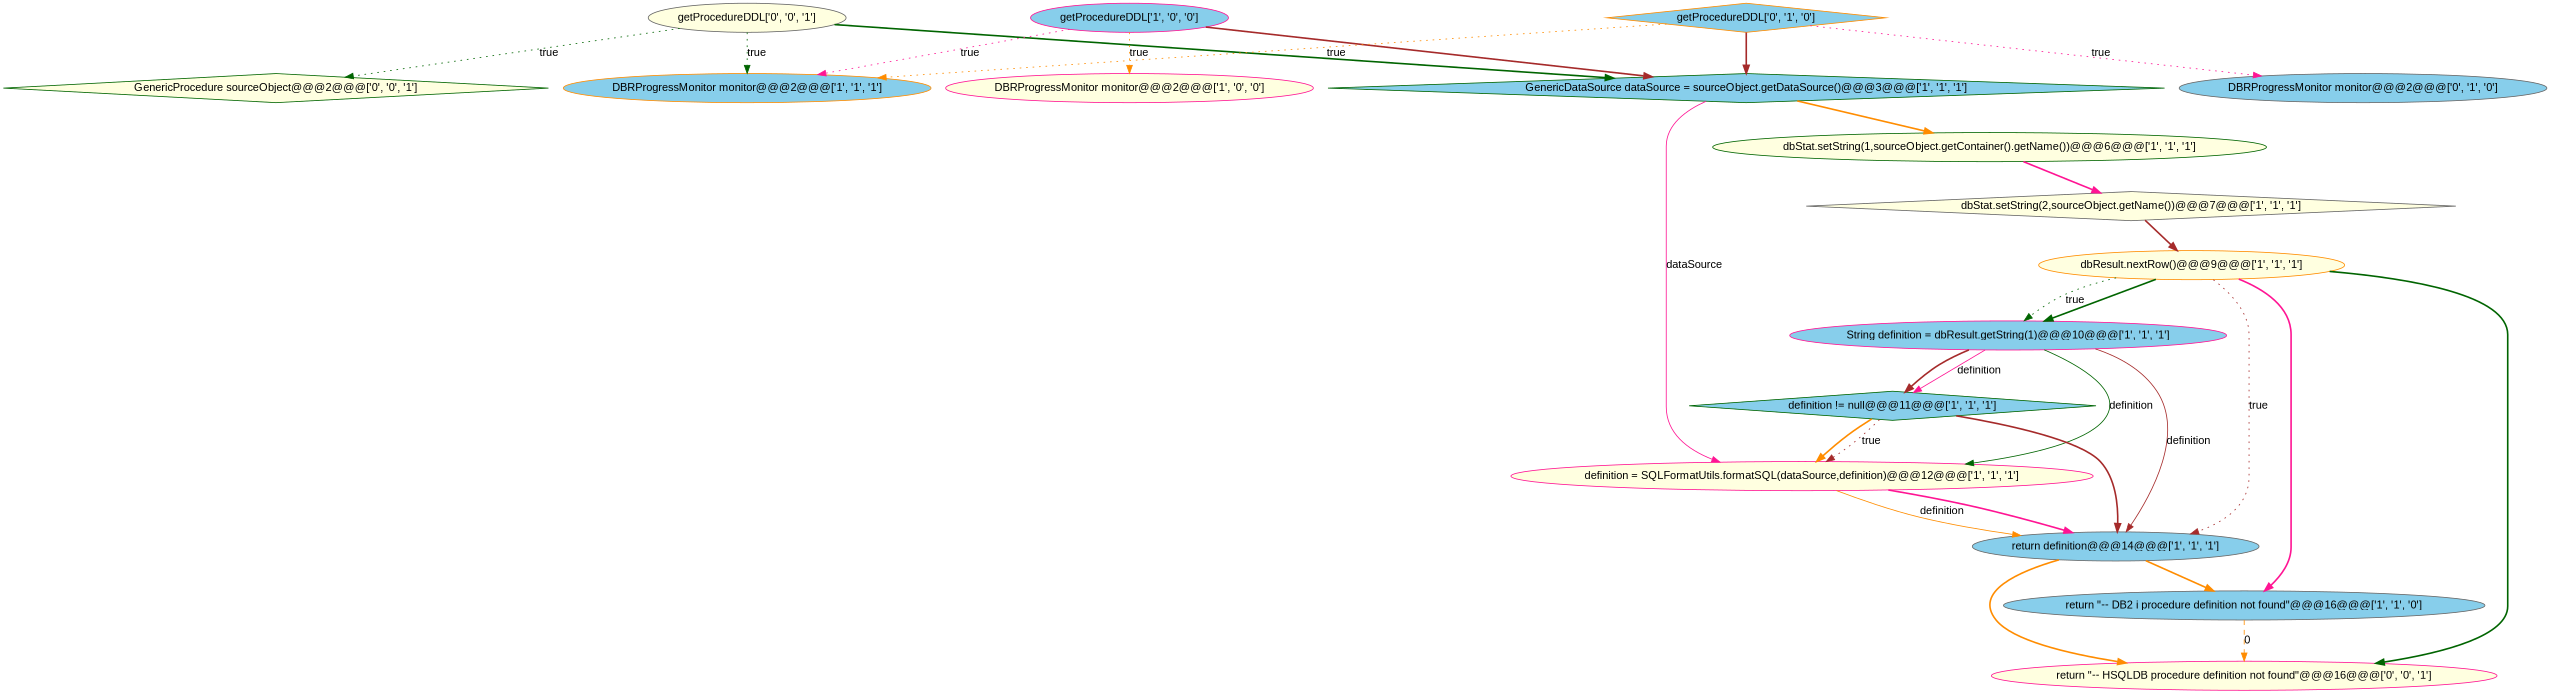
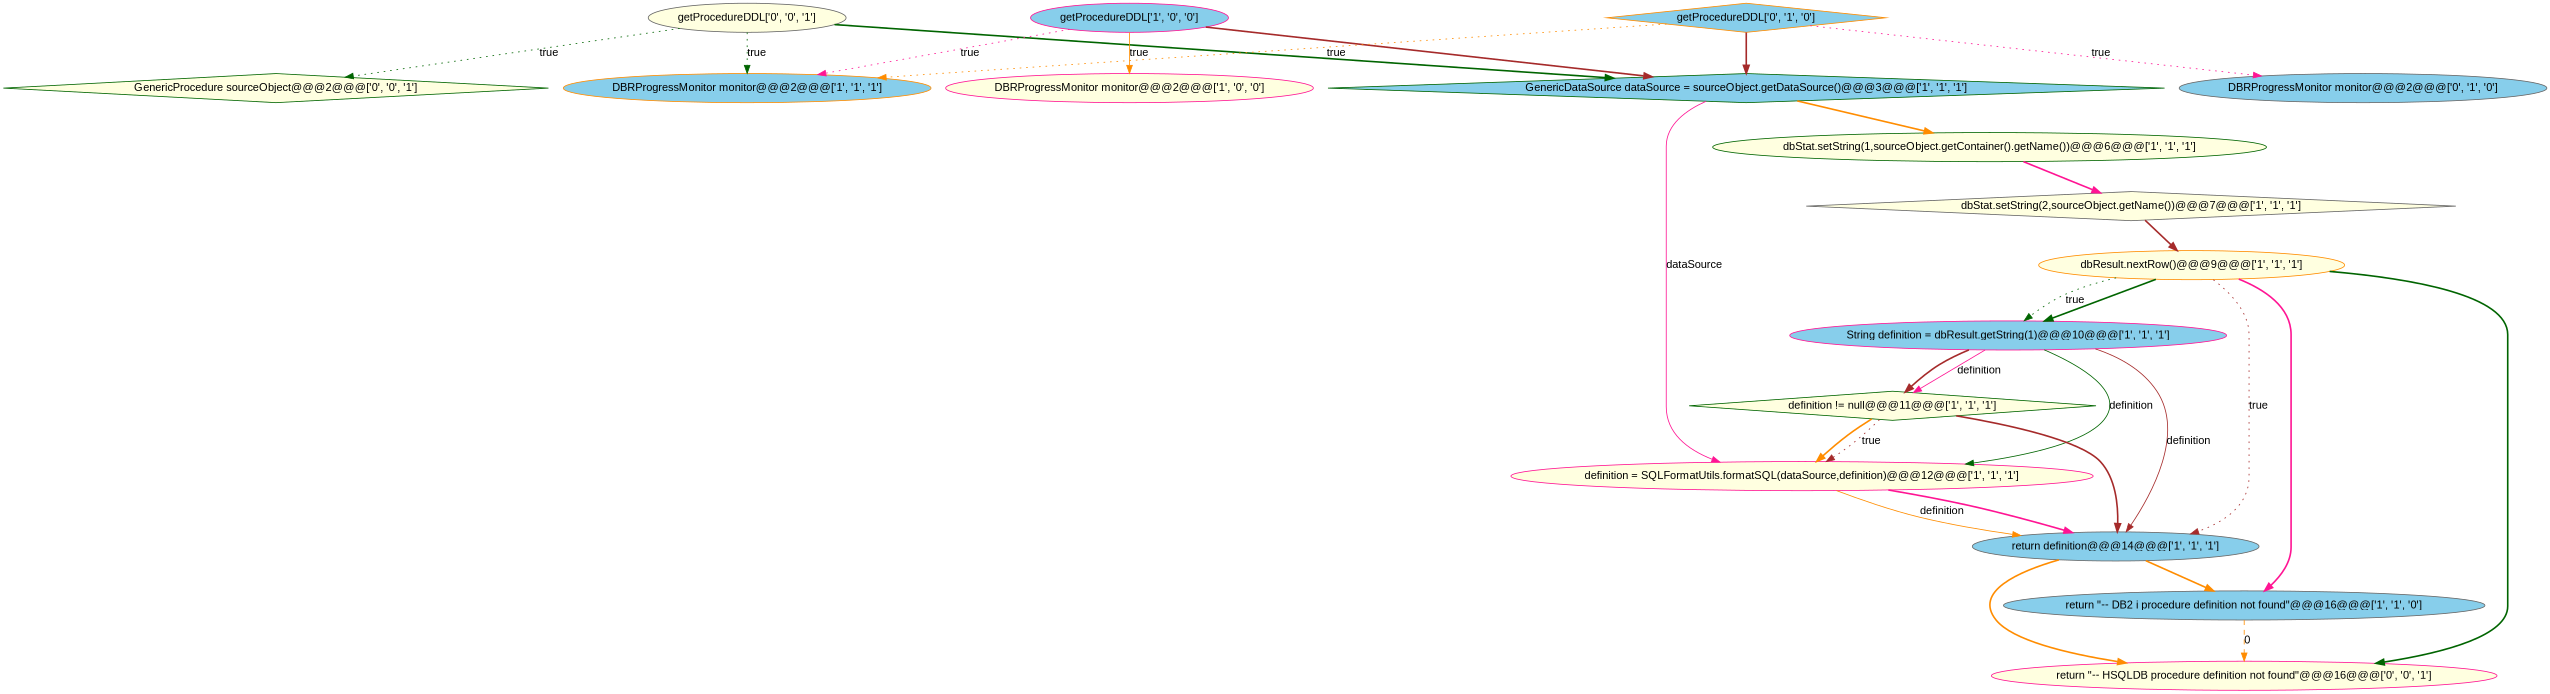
  digraph {
    fontname="Liberation Sans"
    node [color=deeppink fillcolor=lightyellow fontname="Liberation Sans" shape=ellipse style=filled]
    edge [color=brown fontname="Liberation Sans" style=bold]
    n1 [color=darkorange fillcolor=skyblue label="DBRProgressMonitor monitor@@@2@@@['1', '1', '1']"]
    n2 [fillcolor=skyblue label="String definition = dbResult.getString(1)@@@10@@@['1', '1', '1']"]
    n3 [color=gray40 fillcolor=skyblue label="return definition@@@14@@@['1', '1', '1']"]
-   n4 [color=darkgreen fillcolor=skyblue label="definition != null@@@11@@@['1', '1', '1']" shape=diamond]
+   n4 [color=darkgreen label="definition != null@@@11@@@['1', '1', '1']" shape=diamond]
    n5 [label="definition = SQLFormatUtils.formatSQL(dataSource,definition)@@@12@@@['1', '1', '1']"]
    n6 [color=gray40 fillcolor=skyblue label="return \"-- DB2 i procedure definition not found\"@@@16@@@['1', '1', '0']"]
    n7 [label="return \"-- HSQLDB procedure definition not found\"@@@16@@@['0', '0', '1']"]
    n8 [color=darkgreen label="dbStat.setString(1,sourceObject.getContainer().getName())@@@6@@@['1', '1', '1']"]
    n9 [color=gray40 label="dbStat.setString(2,sourceObject.getName())@@@7@@@['1', '1', '1']" shape=diamond]
    n10 [color=darkorange label="dbResult.nextRow()@@@9@@@['1', '1', '1']"]
    n11 [color=gray40 fillcolor=skyblue label="DBRProgressMonitor monitor@@@2@@@['0', '1', '0']"]
    n12 [label="DBRProgressMonitor monitor@@@2@@@['1', '0', '0']"]
    n13 [color=darkgreen fillcolor=skyblue label="GenericDataSource dataSource = sourceObject.getDataSource()@@@3@@@['1', '1', '1']" shape=diamond]
    n14 [color=gray40 label="getProcedureDDL['0', '0', '1']"]
    n15 [color=darkgreen label="GenericProcedure sourceObject@@@2@@@['0', '0', '1']" shape=diamond]
    n16 [fillcolor=skyblue label="getProcedureDDL['1', '0', '0']"]
    n17 [color=darkorange fillcolor=skyblue label="getProcedureDDL['0', '1', '0']" shape=diamond]
    n2 -> n3 [label=definition style=solid]
    n2 -> n4 [color=deeppink label=definition style=solid]
    n2 -> n4
    n2 -> n5 [color=darkgreen label=definition style=solid]
    n3 -> n6 [color=darkorange]
    n3 -> n7 [color=darkorange]
    n4 -> n3
    n4 -> n5 [color=darkorange]
    n4 -> n5 [label=true style=dotted]
    n5 -> n3 [color=deeppink]
    n5 -> n3 [color=darkorange label=definition style=solid]
    n6 -> n7 [color=darkorange label=0 style=dashed]
    n8 -> n9 [color=deeppink]
    n9 -> n10
    n10 -> n2 [color=darkgreen]
    n10 -> n2 [color=darkgreen label=true style=dotted]
    n10 -> n3 [label=true style=dotted]
    n10 -> n6 [color=deeppink]
    n10 -> n7 [color=darkgreen]
    n13 -> n5 [color=deeppink label=dataSource style=solid]
    n13 -> n8 [color=darkorange]
    n14 -> n1 [color=darkgreen label=true style=dotted]
    n14 -> n13 [color=darkgreen]
    n14 -> n15 [color=darkgreen label=true style=dotted]
    n16 -> n1 [color=deeppink label=true style=dotted]
-   n16 -> n12 [color=darkorange label=true style=dotted]
+   n16 -> n12 [color=darkorange label=true style=solid]
    n16 -> n13
    n17 -> n1 [color=darkorange label=true style=dotted]
    n17 -> n11 [color=deeppink label=true style=dotted]
    n17 -> n13
  }
